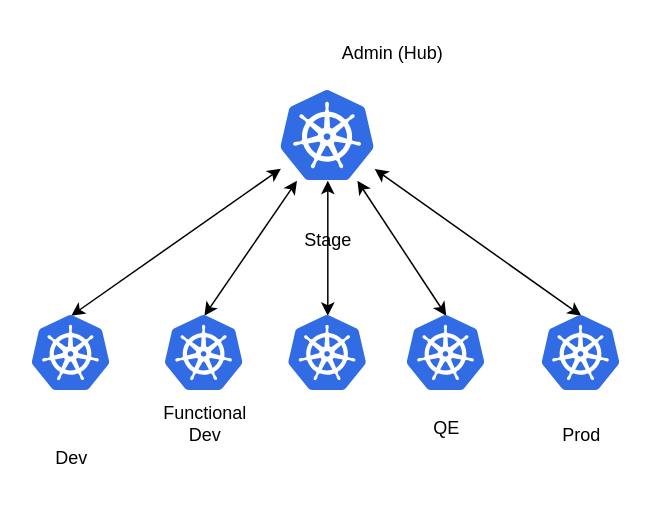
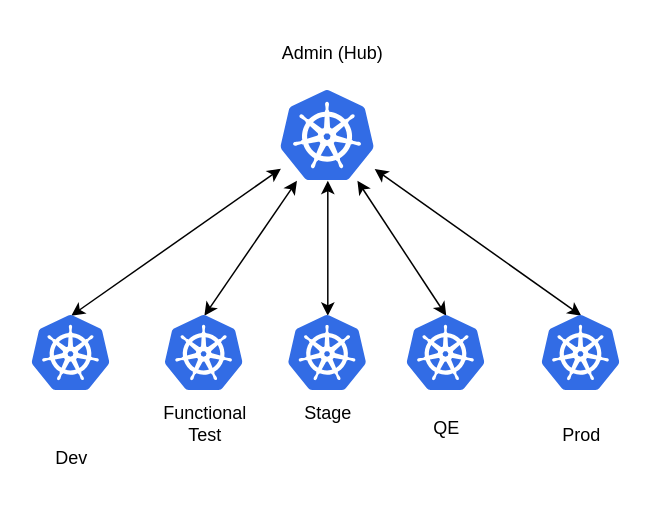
  <mxCell id="0" />
  <mxCell id="1" parent="0" />
  <mxCell id="2" style="edgeStyle=none;html=1;entryX=0.5;entryY=0;entryDx=0;entryDy=0;entryPerimeter=0;startArrow=classic;startFill=1;" parent="1" source="7" edge="1"><mxGeometry relative="1" as="geometry"><mxPoint x="47" y="210" as="targetPoint" /></mxGeometry></mxCell>
  <mxCell id="3" style="edgeStyle=none;html=1;entryX=0.5;entryY=0;entryDx=0;entryDy=0;startArrow=classic;startFill=1;" parent="1" source="7" edge="1"><mxGeometry relative="1" as="geometry"><mxPoint x="135.75" y="210" as="targetPoint" /></mxGeometry></mxCell>
  <mxCell id="4" style="edgeStyle=none;html=1;startArrow=classic;startFill=1;" parent="1" source="7" target="10" edge="1"><mxGeometry relative="1" as="geometry" /></mxCell>
  <mxCell id="5" style="edgeStyle=none;html=1;entryX=0.5;entryY=0;entryDx=0;entryDy=0;startArrow=classic;startFill=1;" parent="1" source="7" edge="1"><mxGeometry relative="1" as="geometry"><mxPoint x="297" y="210" as="targetPoint" /></mxGeometry></mxCell>
  <mxCell id="6" style="edgeStyle=none;html=1;entryX=0.5;entryY=0;entryDx=0;entryDy=0;startArrow=classic;startFill=1;" parent="1" source="7" edge="1"><mxGeometry relative="1" as="geometry"><mxPoint x="387" y="210" as="targetPoint" /></mxGeometry></mxCell>
  <mxCell id="7" value="" style="sketch=0;aspect=fixed;html=1;points=[];align=center;image;fontSize=12;image=img/lib/mscae/Kubernetes.svg;" parent="1" vertex="1"><mxGeometry x="186.79" y="60" width="62.5" height="60" as="geometry" /></mxCell>
  <mxCell id="8" value="Dev" style="text;html=1;align=center;verticalAlign=middle;resizable=0;points=[];autosize=1;strokeColor=none;fillColor=none;" parent="1" vertex="1"><mxGeometry x="27" y="290" width="40" height="30" as="geometry" /></mxCell>
- <mxCell id="9" value="&lt;br&gt;Functional&lt;br&gt;Dev" style="text;html=1;align=center;verticalAlign=middle;resizable=0;points=[];autosize=1;strokeColor=none;fillColor=none;" parent="1" vertex="1"><mxGeometry x="95.75" y="245" width="80" height="60" as="geometry" /></mxCell>
+ <mxCell id="9" value="&lt;br&gt;Functional&lt;br&gt;Test" style="text;html=1;align=center;verticalAlign=middle;resizable=0;points=[];autosize=1;strokeColor=none;fillColor=none;" parent="1" vertex="1"><mxGeometry x="95.75" y="245" width="80" height="60" as="geometry" /></mxCell>
  <mxCell id="10" value="" style="sketch=0;aspect=fixed;html=1;points=[];align=center;image;fontSize=12;image=img/lib/mscae/Kubernetes.svg;" parent="1" vertex="1"><mxGeometry x="192" y="210" width="52.08" height="50" as="geometry" /></mxCell>
- <mxCell id="11" value="Stage" style="text;html=1;align=center;verticalAlign=middle;resizable=0;points=[];autosize=1;strokeColor=none;fillColor=none;" parent="1" vertex="1"><mxGeometry x="193.04" y="145" width="50" height="30" as="geometry" /></mxCell>
+ <mxCell id="11" value="Stage" style="text;html=1;align=center;verticalAlign=middle;resizable=0;points=[];autosize=1;strokeColor=none;fillColor=none;" parent="1" vertex="1"><mxGeometry x="193.04" y="260" width="50" height="30" as="geometry" /></mxCell>
  <mxCell id="12" value="QE" style="text;html=1;align=center;verticalAlign=middle;resizable=0;points=[];autosize=1;strokeColor=none;fillColor=none;" parent="1" vertex="1"><mxGeometry x="277" y="270" width="40" height="30" as="geometry" /></mxCell>
- <mxCell id="13" value="Admin (Hub)" style="text;html=1;align=center;verticalAlign=middle;resizable=0;points=[];autosize=1;strokeColor=none;fillColor=none;" parent="1" vertex="1"><mxGeometry x="215.75" y="20" width="90" height="30" as="geometry" /></mxCell>
+ <mxCell id="13" value="Admin (Hub)" style="text;html=1;align=center;verticalAlign=middle;resizable=0;points=[];autosize=1;strokeColor=none;fillColor=none;" parent="1" vertex="1"><mxGeometry x="175.75" y="20" width="90" height="30" as="geometry" /></mxCell>
  <mxCell id="14" value="Prod" style="text;html=1;align=center;verticalAlign=middle;resizable=0;points=[];autosize=1;strokeColor=none;fillColor=none;" parent="1" vertex="1"><mxGeometry x="362" y="275" width="50" height="30" as="geometry" /></mxCell>
  <mxCell id="15" value="" style="sketch=0;aspect=fixed;html=1;points=[];align=center;image;fontSize=12;image=img/lib/mscae/Kubernetes.svg;" parent="1" vertex="1"><mxGeometry x="270.96" y="210" width="52.08" height="50" as="geometry" /></mxCell>
  <mxCell id="16" value="" style="sketch=0;aspect=fixed;html=1;points=[];align=center;image;fontSize=12;image=img/lib/mscae/Kubernetes.svg;" parent="1" vertex="1"><mxGeometry x="360.96" y="210" width="52.08" height="50" as="geometry" /></mxCell>
  <mxCell id="17" value="" style="sketch=0;aspect=fixed;html=1;points=[];align=center;image;fontSize=12;image=img/lib/mscae/Kubernetes.svg;" parent="1" vertex="1"><mxGeometry x="109.71" y="210" width="52.08" height="50" as="geometry" /></mxCell>
  <mxCell id="18" value="" style="sketch=0;aspect=fixed;html=1;points=[];align=center;image;fontSize=12;image=img/lib/mscae/Kubernetes.svg;" parent="1" vertex="1"><mxGeometry x="20.96" y="210" width="52.08" height="50" as="geometry" /></mxCell>
